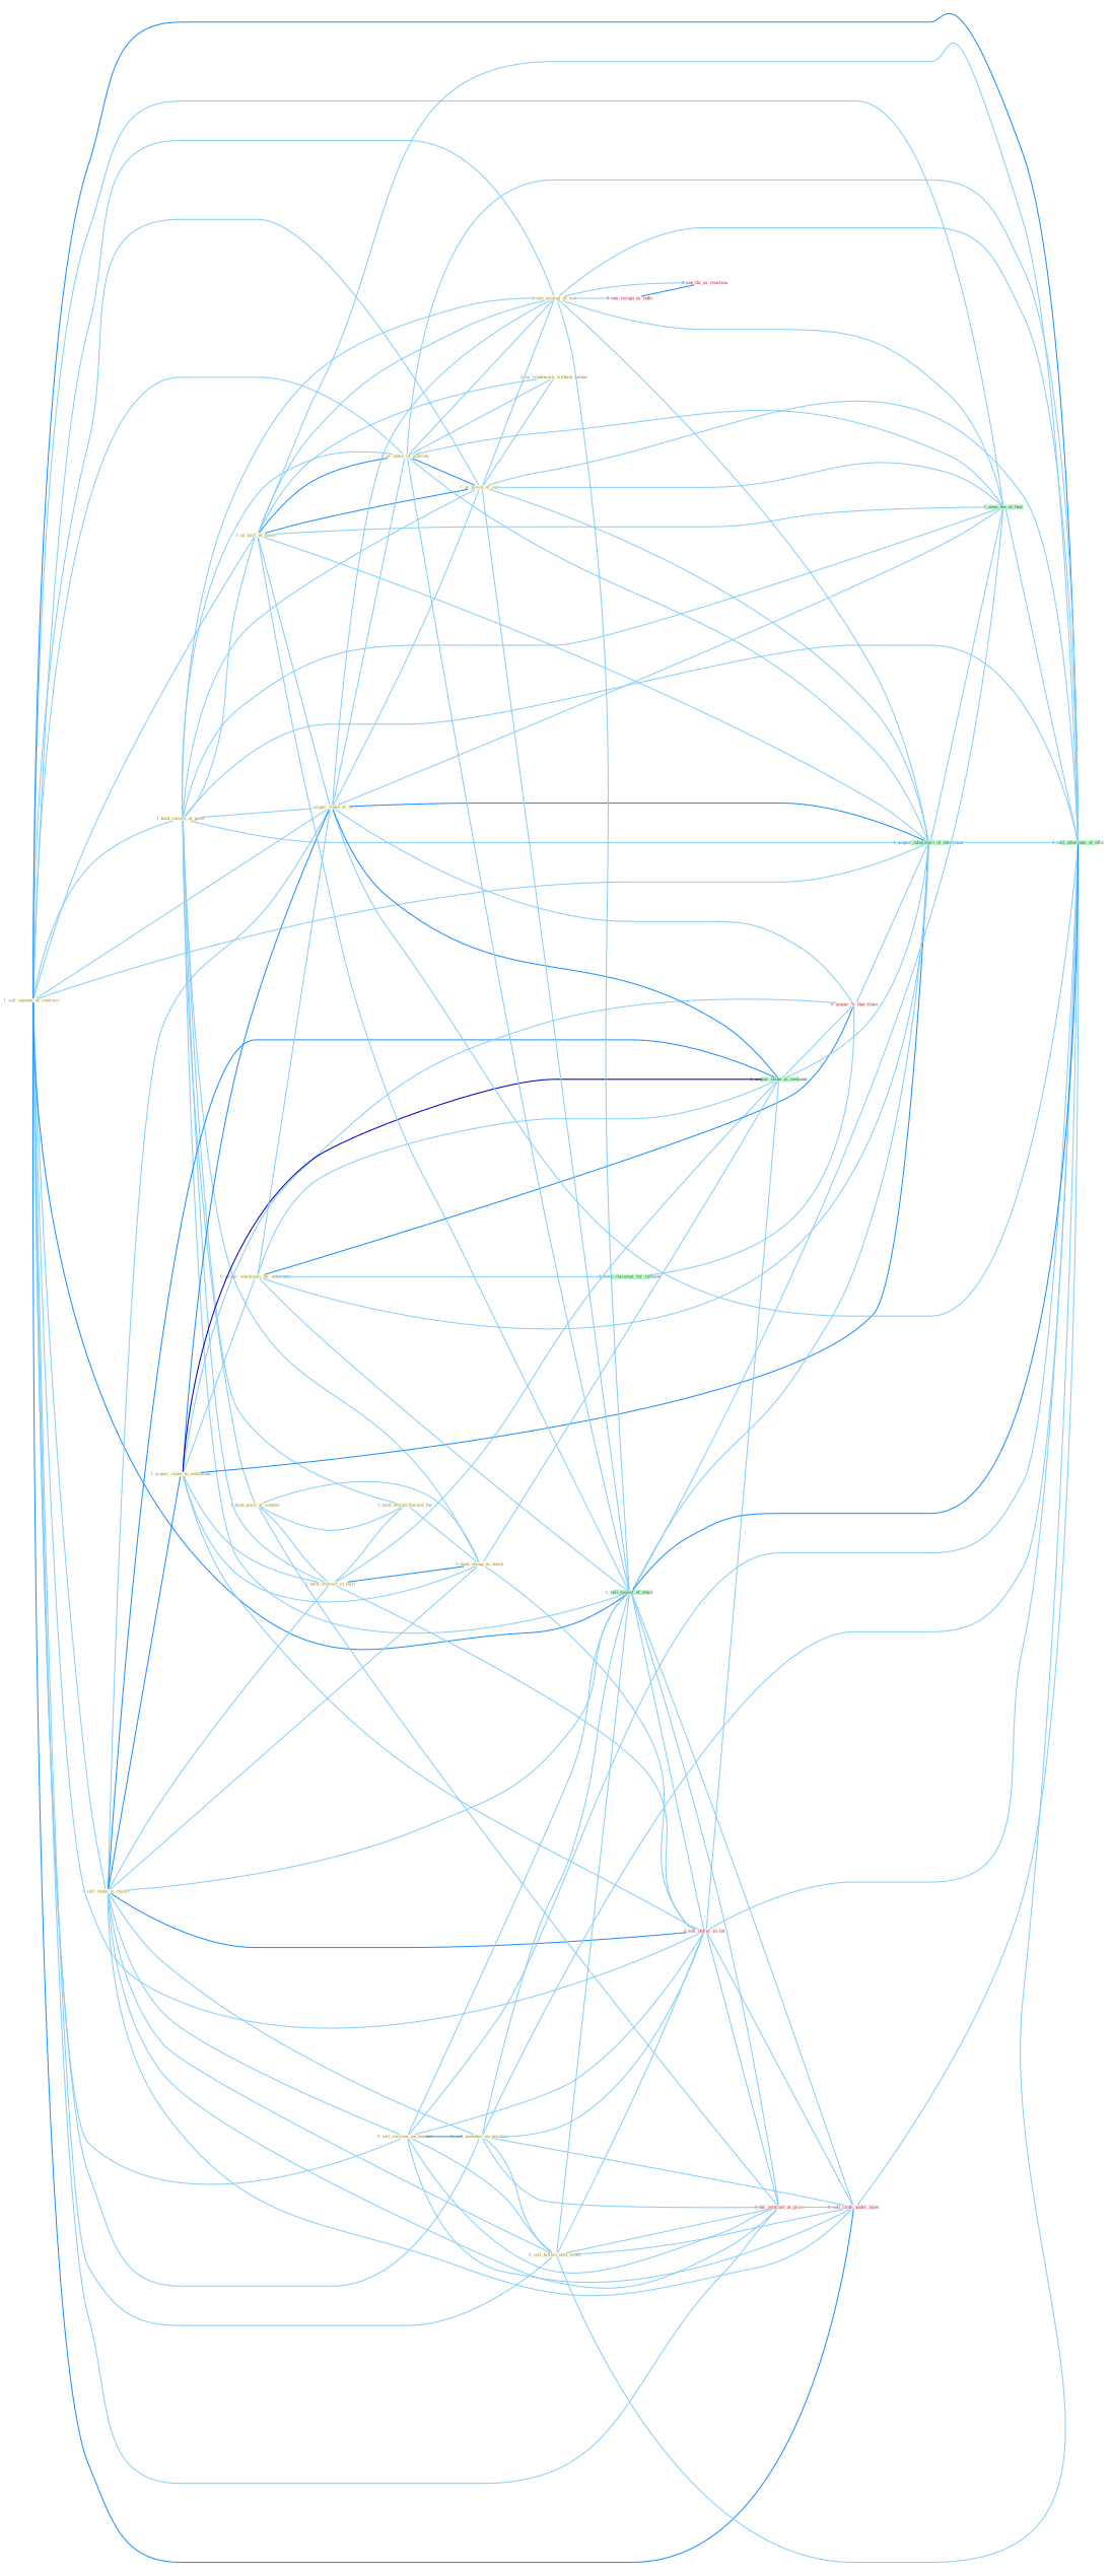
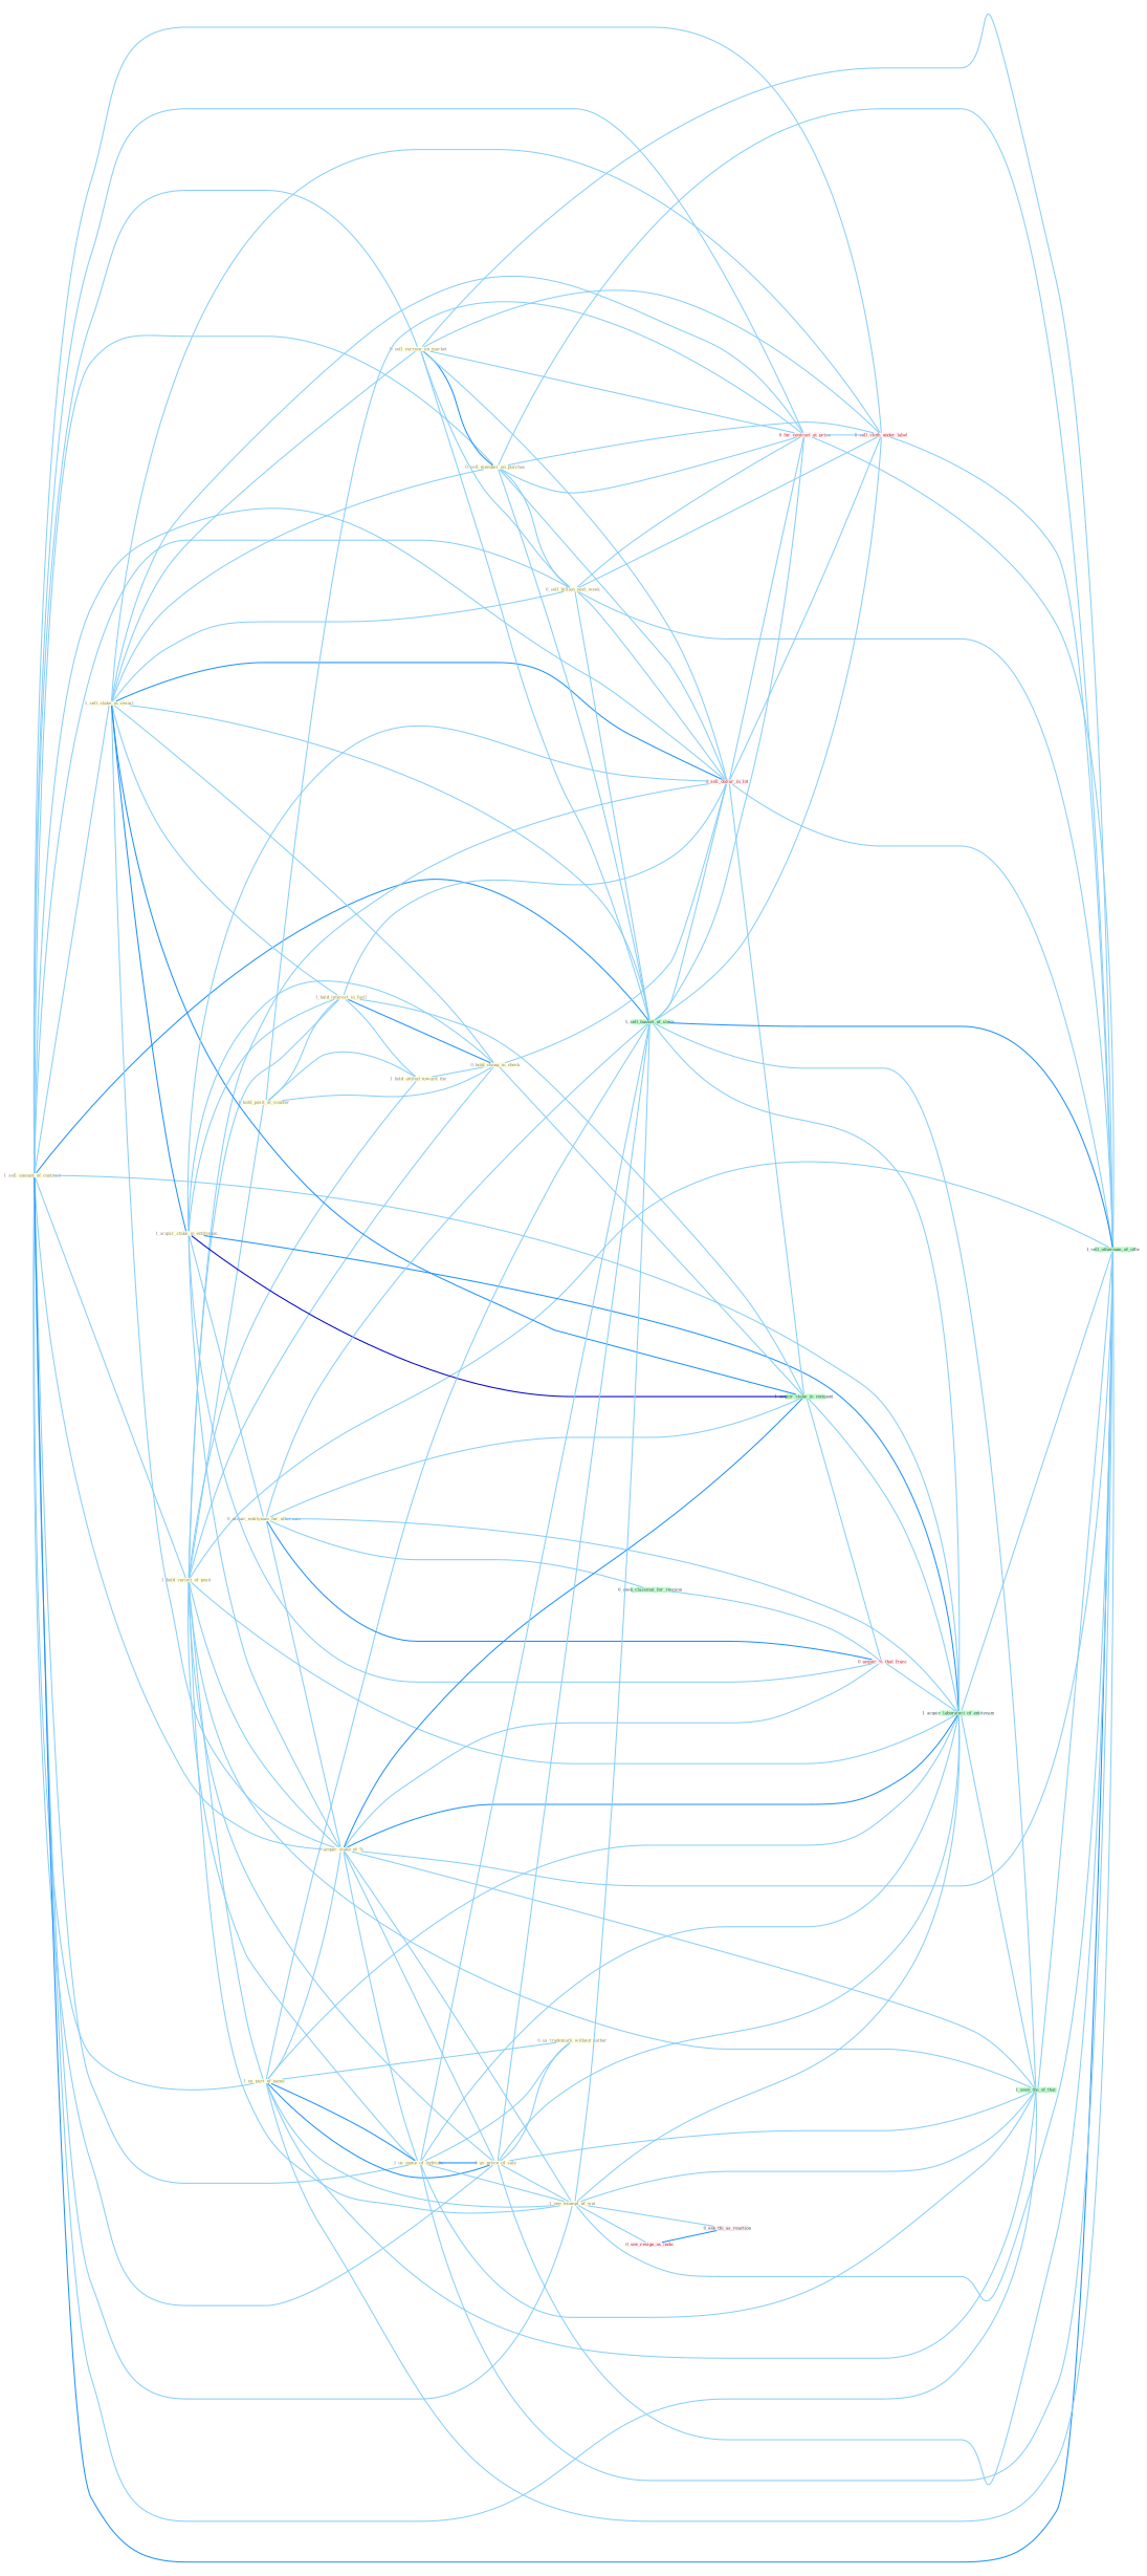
  graph {
    rankdir=LR
    node [color="#ffffe0" fixedsize=true fontcolor="#8b7d6b" fontsize=4 shape=polygon style=filled]
    edge [color="#87cefa" w=1]
    "1_sell_amount_of_contract " [height=.06 width=.5]
    "1_hold_varieti_of_posit " [height=.06 width=.5]
    "1_sell_stake_in_resort " [height=.06 width=.5]
    "1_hold_posit_at_counter " [height=.06 width=.5]
    "0_sell_currenc_on_market " [height=.06 width=.5]
    "1_acquir_stake_in_entitynam " [height=.06 width=.5]
    "0_sell_member_on_purchas " [height=.06 width=.5]
    "1_hold_interest_in_facil " [height=.06 width=.5]
    "1_us_part_of_name " [height=.06 width=.5]
    "0_acquir_entitynam_for_othernum " [height=.06 width=.5]
    "1_acquir_stake_of_% " [height=.06 width=.5]
    "1_us_name_of_individu " [height=.06 width=.5]
    "1_us_proce_of_sale " [height=.06 width=.5]
    "0_sell_billion_next_week " [height=.06 width=.5]
    "0_us_trademark_without_author " [height=.06 width=.5]
    "1_see_exampl_of_wai " [height=.06 width=.5]
    "1_hold_attitud_toward_the " [height=.06 width=.5]
    "0_hold_chang_in_check " [height=.06 width=.5]
    "0_sell_dollar_in_lot " [color="#fff0f5" fontcolor="#b22222" height=.06 width=.5]
-   "0_see_resign_as_indic " [color="#fff0f5" fontcolor="#b22222" height=.06 width=.5 label="8_see_resign_as_indic"]
+   "0_see_resign_as_indic " [color="#fff0f5" fontcolor="#b22222" height=.06 width=.5]
    n21 [color="#fff0f5" fontcolor="#b22222" height=.06 label="0_acquir_%_that_franc" width=.5]
    n22 [color="#fff0f5" fontcolor="#b22222" height=.06 label="0_for_contract_at_price" width=.5]
    "0_sell_cloth_under_label " [color="#fff0f5" fontcolor="#b22222" height=.06 width=.5]
-   "0_see_thi_as_reaction " [color="#fff0f5" fontcolor="#b22222" height=.06 width=.5]
+   "0_see_thi_as_reaction " [color="#fff0f5" fontcolor="#2f4f4f" height=.06 width=.5]
    "1_sell_basket_of_stock " [color="#BDFCC9" fontcolor="#2f4f4f" height=.06 width=.5]
    "1_acquir_laboratori_of_entitynam " [color="#BDFCC9" fontcolor="#2f4f4f" height=.06 width=.5]
    "1_seen_the_of_that " [color="#BDFCC9" fontcolor="#2f4f4f" height=.06 width=.5]
    "1_sell_othernum_of_offic " [color="#BDFCC9" fontcolor="#2f4f4f" height=.06 width=.5]
    "1_acquir_stake_in_compani " [color="#BDFCC9" fontcolor="#2f4f4f" height=.06 width=.5]
    "0_seek_classmat_for_reunion " [color="#BDFCC9" fontcolor="#2f4f4f" height=.06 width=.5]
    subgraph sub_1 {
      "1_sell_amount_of_contract "
      "1_hold_varieti_of_posit "
      "1_sell_stake_in_resort "
      "1_hold_posit_at_counter "
      "0_sell_currenc_on_market "
      "1_acquir_stake_in_entitynam "
      "0_sell_member_on_purchas "
      "1_hold_interest_in_facil "
      "1_us_part_of_name "
      "0_acquir_entitynam_for_othernum "
      "1_acquir_stake_of_% "
      "1_us_name_of_individu "
      "1_us_proce_of_sale "
      "0_sell_billion_next_week "
      "0_us_trademark_without_author "
      "1_see_exampl_of_wai "
      "1_hold_attitud_toward_the "
      "0_hold_chang_in_check "
    }
    subgraph sub_2 {
      "0_sell_dollar_in_lot "
      "0_see_resign_as_indic "
      n21
      n22
      "0_sell_cloth_under_label "
      "0_see_thi_as_reaction "
    }
    "1_sell_amount_of_contract " -- "1_hold_varieti_of_posit "
    "1_sell_amount_of_contract " -- "1_sell_stake_in_resort "
    "1_sell_amount_of_contract " -- "0_sell_currenc_on_market "
    "1_sell_amount_of_contract " -- "0_sell_member_on_purchas "
    "1_sell_amount_of_contract " -- "1_us_part_of_name "
    "1_sell_amount_of_contract " -- "1_acquir_stake_of_% "
    "1_sell_amount_of_contract " -- "1_us_name_of_individu "
    "1_sell_amount_of_contract " -- "1_us_proce_of_sale "
    "1_sell_amount_of_contract " -- "0_sell_billion_next_week "
    "1_sell_amount_of_contract " -- "1_see_exampl_of_wai "
    "1_sell_amount_of_contract " -- "0_sell_dollar_in_lot "
    "1_sell_amount_of_contract " -- n22
-   "1_sell_amount_of_contract " -- "0_sell_cloth_under_label " [color="#1e90ff"]
+   "1_sell_amount_of_contract " -- "0_sell_cloth_under_label "
    "1_sell_amount_of_contract " -- "1_sell_basket_of_stock " [color="#1e90ff" w=2]
    "1_sell_amount_of_contract " -- "1_acquir_laboratori_of_entitynam "
    "1_sell_amount_of_contract " -- "1_seen_the_of_that "
    "1_sell_amount_of_contract " -- "1_sell_othernum_of_offic " [color="#1e90ff" w=2]
    "1_hold_varieti_of_posit " -- "1_hold_posit_at_counter "
    "1_hold_varieti_of_posit " -- "1_hold_interest_in_facil "
    "1_hold_varieti_of_posit " -- "1_us_part_of_name "
    "1_hold_varieti_of_posit " -- "1_acquir_stake_of_% "
    "1_hold_varieti_of_posit " -- "1_us_name_of_individu "
    "1_hold_varieti_of_posit " -- "1_us_proce_of_sale "
    "1_hold_varieti_of_posit " -- "1_see_exampl_of_wai "
    "1_hold_varieti_of_posit " -- "1_hold_attitud_toward_the "
    "1_hold_varieti_of_posit " -- "0_hold_chang_in_check "
-   "1_hold_varieti_of_posit " -- "1_sell_basket_of_stock "
+   "1_hold_varieti_of_posit " -- "0_sell_dollar_in_lot "
    "1_hold_varieti_of_posit " -- "1_acquir_laboratori_of_entitynam "
    "1_hold_varieti_of_posit " -- "1_seen_the_of_that "
    "1_hold_varieti_of_posit " -- "1_sell_othernum_of_offic "
    "1_sell_stake_in_resort " -- "0_sell_currenc_on_market "
    "1_sell_stake_in_resort " -- "1_acquir_stake_in_entitynam " [color="#1e90ff" w=2]
    "1_sell_stake_in_resort " -- "0_sell_member_on_purchas "
    "1_sell_stake_in_resort " -- "1_hold_interest_in_facil "
    "1_sell_stake_in_resort " -- "1_acquir_stake_of_% "
    "1_sell_stake_in_resort " -- "0_sell_billion_next_week "
    "1_sell_stake_in_resort " -- "0_hold_chang_in_check "
    "1_sell_stake_in_resort " -- "0_sell_dollar_in_lot " [color="#1e90ff" w=2]
    "1_sell_stake_in_resort " -- n22
    "1_sell_stake_in_resort " -- "0_sell_cloth_under_label "
    "1_sell_stake_in_resort " -- "1_sell_basket_of_stock "
    "1_sell_stake_in_resort " -- "1_acquir_stake_in_compani " [color="#1e90ff" w=2]
    "1_hold_posit_at_counter " -- "1_hold_interest_in_facil "
    "1_hold_posit_at_counter " -- "1_hold_attitud_toward_the "
    "1_hold_posit_at_counter " -- "0_hold_chang_in_check "
    "1_hold_posit_at_counter " -- n22
    "0_sell_currenc_on_market " -- "0_sell_member_on_purchas " [color="#1e90ff" w=2]
    "0_sell_currenc_on_market " -- "0_sell_billion_next_week "
    "0_sell_currenc_on_market " -- "0_sell_dollar_in_lot "
    "0_sell_currenc_on_market " -- n22
    "0_sell_currenc_on_market " -- "0_sell_cloth_under_label "
    "0_sell_currenc_on_market " -- "1_sell_basket_of_stock "
    "0_sell_currenc_on_market " -- "1_sell_othernum_of_offic "
    "1_acquir_stake_in_entitynam " -- "1_hold_interest_in_facil "
    "1_acquir_stake_in_entitynam " -- "0_acquir_entitynam_for_othernum "
-   "1_acquir_stake_in_entitynam " -- "1_acquir_stake_of_% " [color="#1e90ff" w=2]
+   "1_acquir_stake_in_entitynam " -- "1_acquir_stake_of_% " [w=2]
    "1_acquir_stake_in_entitynam " -- "0_hold_chang_in_check "
    "1_acquir_stake_in_entitynam " -- "0_sell_dollar_in_lot "
    "1_acquir_stake_in_entitynam " -- n21
    "1_acquir_stake_in_entitynam " -- "1_acquir_laboratori_of_entitynam " [color="#1e90ff" w=2]
    "1_acquir_stake_in_entitynam " -- "1_acquir_stake_in_compani " [color="#0000cd" w=3]
    "0_sell_member_on_purchas " -- "0_sell_billion_next_week "
    "0_sell_member_on_purchas " -- "0_sell_dollar_in_lot "
    "0_sell_member_on_purchas " -- n22
    "0_sell_member_on_purchas " -- "0_sell_cloth_under_label "
    "0_sell_member_on_purchas " -- "1_sell_basket_of_stock "
    "0_sell_member_on_purchas " -- "1_sell_othernum_of_offic "
    "1_hold_interest_in_facil " -- "1_hold_attitud_toward_the "
    "1_hold_interest_in_facil " -- "0_hold_chang_in_check " [color="#1e90ff" w=2]
    "1_hold_interest_in_facil " -- "0_sell_dollar_in_lot "
    "1_hold_interest_in_facil " -- "1_acquir_stake_in_compani "
    "1_us_part_of_name " -- "1_acquir_stake_of_% "
    "1_us_part_of_name " -- "1_us_name_of_individu " [color="#1e90ff" w=2]
    "1_us_part_of_name " -- "1_us_proce_of_sale " [color="#1e90ff" w=2]
    "1_us_part_of_name " -- "0_us_trademark_without_author "
    "1_us_part_of_name " -- "1_see_exampl_of_wai "
    "1_us_part_of_name " -- "1_sell_basket_of_stock "
    "1_us_part_of_name " -- "1_acquir_laboratori_of_entitynam "
    "1_us_part_of_name " -- "1_seen_the_of_that "
    "1_us_part_of_name " -- "1_sell_othernum_of_offic "
    "0_acquir_entitynam_for_othernum " -- "1_acquir_stake_of_% "
    "0_acquir_entitynam_for_othernum " -- n21 [color="#1e90ff" w=2]
    "0_acquir_entitynam_for_othernum " -- "1_sell_basket_of_stock "
    "0_acquir_entitynam_for_othernum " -- "1_acquir_laboratori_of_entitynam "
    "0_acquir_entitynam_for_othernum " -- "1_acquir_stake_in_compani "
    "0_acquir_entitynam_for_othernum " -- "0_seek_classmat_for_reunion "
    "1_acquir_stake_of_% " -- "1_us_name_of_individu "
    "1_acquir_stake_of_% " -- "1_us_proce_of_sale "
    "1_acquir_stake_of_% " -- "1_see_exampl_of_wai "
    "1_acquir_stake_of_% " -- n21
    "1_acquir_stake_of_% " -- "1_acquir_laboratori_of_entitynam " [color="#1e90ff" w=2]
    "1_acquir_stake_of_% " -- "1_seen_the_of_that "
    "1_acquir_stake_of_% " -- "1_sell_othernum_of_offic "
    "1_acquir_stake_of_% " -- "1_acquir_stake_in_compani " [color="#1e90ff" w=2]
    "1_us_name_of_individu " -- "1_us_proce_of_sale " [color="#1e90ff" w=2]
    "1_us_name_of_individu " -- "0_us_trademark_without_author "
    "1_us_name_of_individu " -- "1_see_exampl_of_wai "
    "1_us_name_of_individu " -- "1_sell_basket_of_stock "
    "1_us_name_of_individu " -- "1_acquir_laboratori_of_entitynam "
    "1_us_name_of_individu " -- "1_seen_the_of_that "
    "1_us_name_of_individu " -- "1_sell_othernum_of_offic "
    "1_us_proce_of_sale " -- "0_us_trademark_without_author "
    "1_us_proce_of_sale " -- "1_see_exampl_of_wai "
    "1_us_proce_of_sale " -- "1_sell_basket_of_stock "
    "1_us_proce_of_sale " -- "1_acquir_laboratori_of_entitynam "
    "1_us_proce_of_sale " -- "1_seen_the_of_that "
    "1_us_proce_of_sale " -- "1_sell_othernum_of_offic "
    "0_sell_billion_next_week " -- "0_sell_dollar_in_lot "
    "0_sell_billion_next_week " -- n22
    "0_sell_billion_next_week " -- "0_sell_cloth_under_label "
    "0_sell_billion_next_week " -- "1_sell_basket_of_stock "
    "0_sell_billion_next_week " -- "1_sell_othernum_of_offic "
    "1_see_exampl_of_wai " -- "0_see_resign_as_indic "
    "1_see_exampl_of_wai " -- "0_see_thi_as_reaction "
    "1_see_exampl_of_wai " -- "1_sell_basket_of_stock "
    "1_see_exampl_of_wai " -- "1_acquir_laboratori_of_entitynam "
    "1_see_exampl_of_wai " -- "1_seen_the_of_that "
    "1_see_exampl_of_wai " -- "1_sell_othernum_of_offic "
    "1_hold_attitud_toward_the " -- "0_hold_chang_in_check "
    "0_hold_chang_in_check " -- "0_sell_dollar_in_lot "
    "0_hold_chang_in_check " -- "1_acquir_stake_in_compani "
    "0_sell_dollar_in_lot " -- n22
    "0_sell_dollar_in_lot " -- "0_sell_cloth_under_label "
    "0_sell_dollar_in_lot " -- "1_sell_othernum_of_offic "
    "0_sell_dollar_in_lot " -- "1_acquir_stake_in_compani "
    "0_see_resign_as_indic " -- "0_see_thi_as_reaction " [color="#1e90ff" w=2]
    n21 -- "1_acquir_laboratori_of_entitynam "
    n22 -- "0_sell_cloth_under_label "
+   n22 -- "1_sell_othernum_of_offic "
    "0_sell_cloth_under_label " -- "1_sell_othernum_of_offic "
    "1_sell_basket_of_stock " -- "0_sell_dollar_in_lot "
    "1_sell_basket_of_stock " -- n22
    "1_sell_basket_of_stock " -- "0_sell_cloth_under_label "
    "1_sell_basket_of_stock " -- "1_acquir_laboratori_of_entitynam "
    "1_sell_basket_of_stock " -- "1_seen_the_of_that "
    "1_sell_basket_of_stock " -- "1_sell_othernum_of_offic " [color="#1e90ff" w=2]
    "1_acquir_laboratori_of_entitynam " -- "1_seen_the_of_that "
    "1_acquir_laboratori_of_entitynam " -- "1_sell_othernum_of_offic "
    "1_seen_the_of_that " -- "1_sell_othernum_of_offic "
    "1_acquir_stake_in_compani " -- n21
    "1_acquir_stake_in_compani " -- "1_acquir_laboratori_of_entitynam "
    "0_seek_classmat_for_reunion " -- n21
  }
